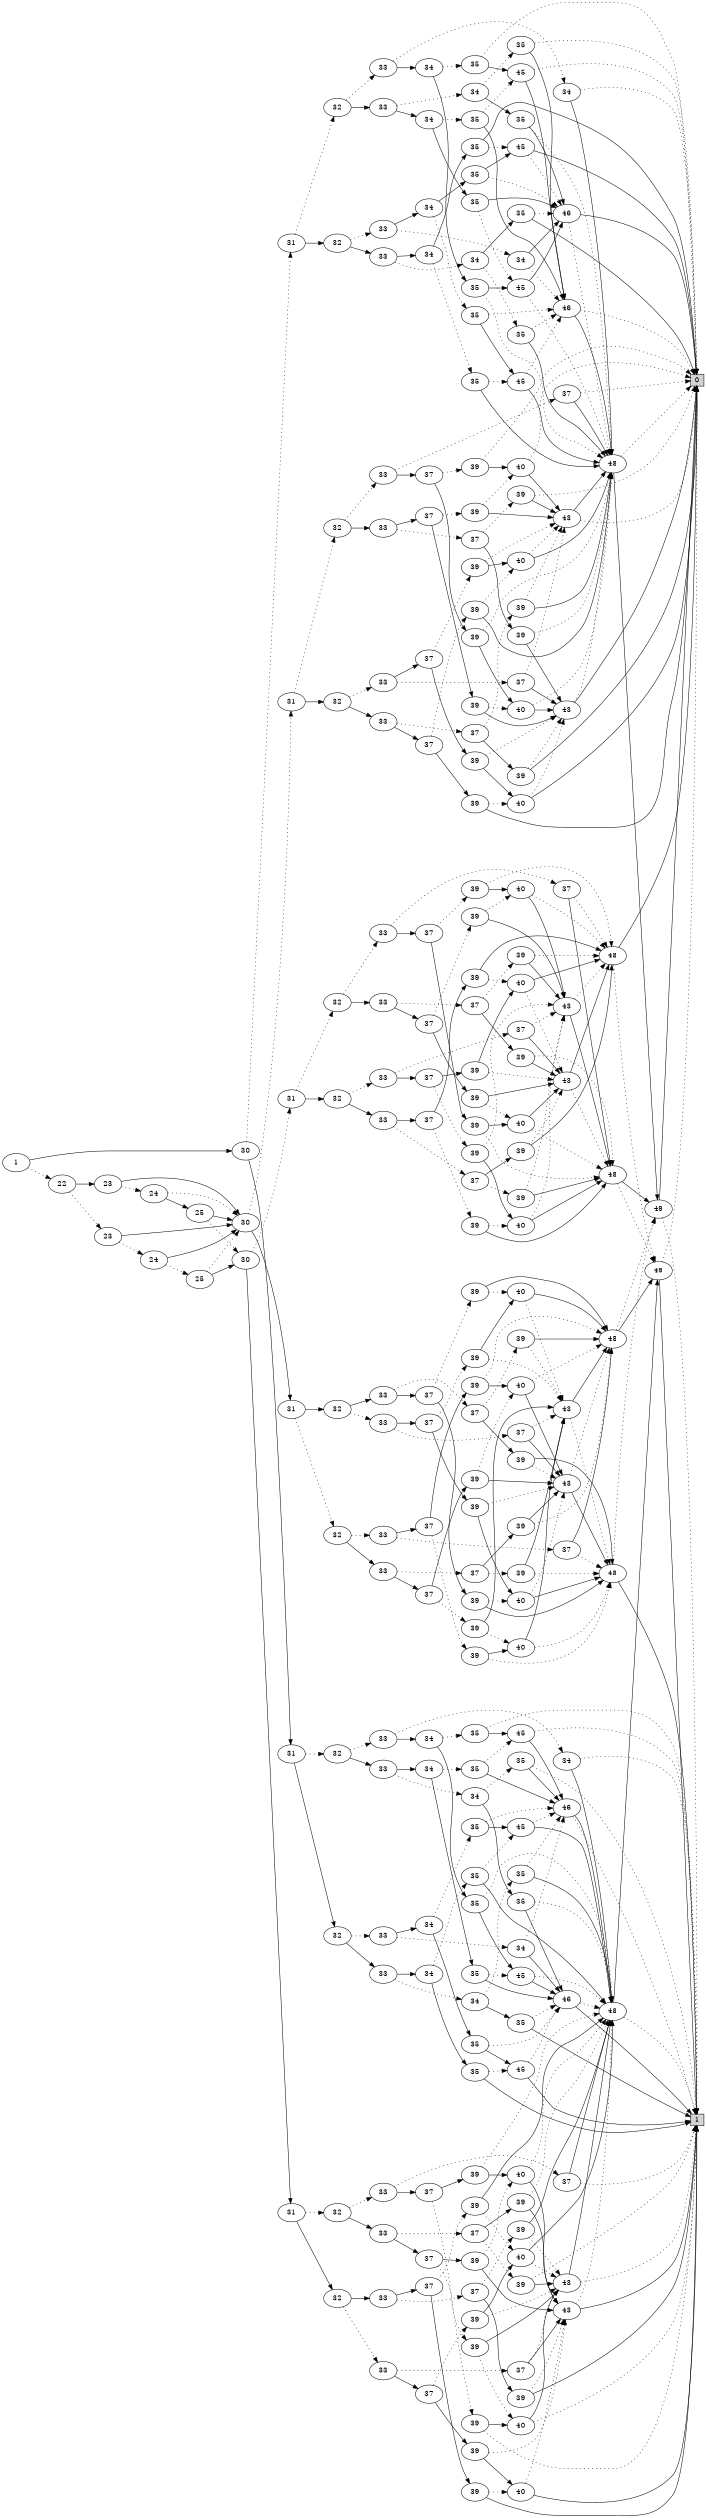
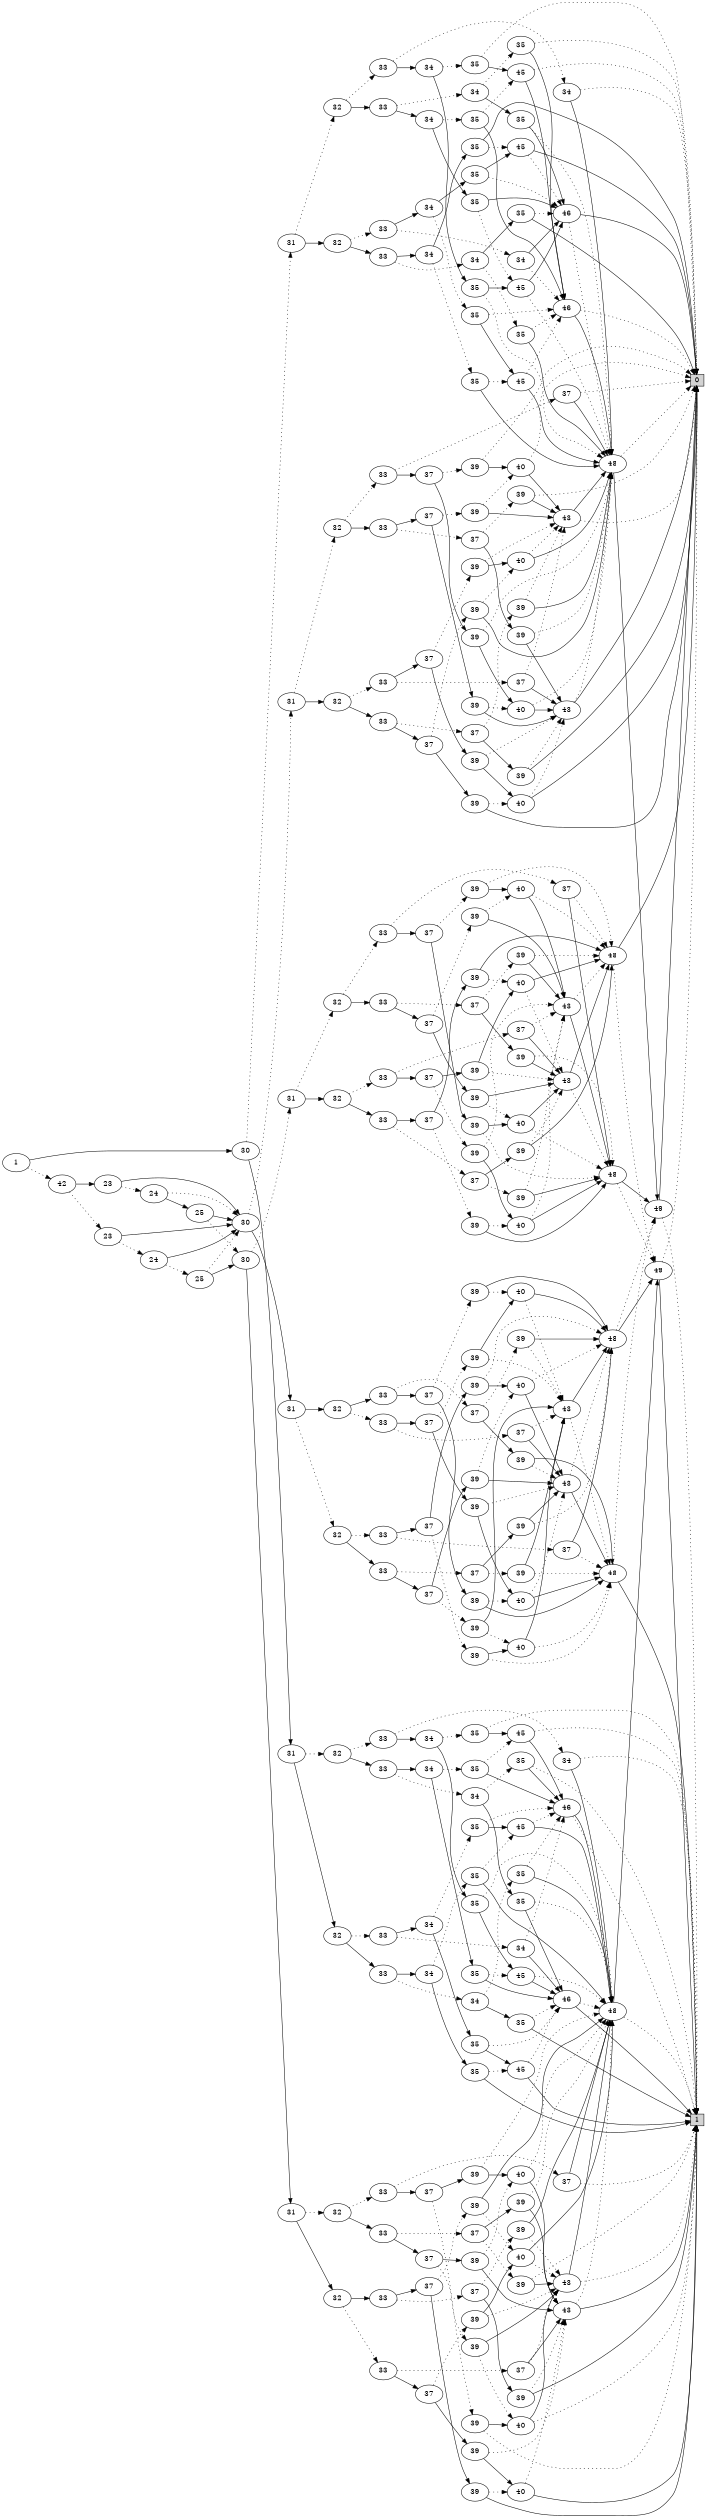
  digraph {
    rankdir=LR
    edge [style=dotted]
    n1 [height=0.3 label=0 shape=box style=filled width=0.3]
    n2 [height=0.3 label=1 shape=box style=filled width=0.3]
    n3 [label=1]
-   n4 [label=22]
+   n4 [label=42]
    n5 [label=30]
    n6 [label=23]
    n7 [label=23]
    n8 [label=31]
    n9 [label=31]
    n10 [label=24]
    n11 [label=30]
    n12 [label=24]
    n13 [label=25]
    n14 [label=31]
    n15 [label=31]
    n16 [label=30]
    n17 [label=31]
    n18 [label=31]
    n19 [label=32]
    n20 [label=32]
    n21 [label=32]
    n22 [label=32]
    n23 [label=33]
    n24 [label=33]
    n25 [label=33]
    n26 [label=33]
    n27 [label=37]
    n28 [label=37]
    n29 [label=37]
    n30 [label=37]
    n31 [label=48]
    n32 [label=39]
    n33 [label=39]
    n34 [label=49]
    n35 [label=40]
    n36 [label=40]
    n37 [label=43]
    n38 [label=43]
    n39 [label=39]
    n40 [label=39]
    n41 [label=39]
    n42 [label=39]
    n43 [label=37]
    n44 [label=37]
    n45 [label=37]
    n46 [label=37]
    n47 [label=39]
    n48 [label=39]
    n49 [label=40]
    n50 [label=40]
    n51 [label=39]
    n52 [label=39]
    n53 [label=39]
    n54 [label=39]
    n55 [label=33]
    n56 [label=33]
    n57 [label=33]
    n58 [label=33]
    n59 [label=37]
    n60 [label=37]
    n61 [label=37]
    n62 [label=37]
    n63 [label=48]
    n64 [label=48]
    n65 [label=39]
    n66 [label=39]
    n67 [label=49]
    n68 [label=40]
    n69 [label=40]
    n70 [label=43]
    n71 [label=43]
    n72 [label=39]
    n73 [label=39]
    n74 [label=39]
    n75 [label=39]
    n76 [label=37]
    n77 [label=37]
    n78 [label=37]
    n79 [label=37]
    n80 [label=39]
    n81 [label=39]
    n82 [label=40]
    n83 [label=40]
    n84 [label=39]
    n85 [label=39]
    n86 [label=39]
    n87 [label=39]
    n88 [label=32]
    n89 [label=32]
    n90 [label=32]
    n91 [label=32]
    n92 [label=33]
    n93 [label=33]
    n94 [label=33]
    n95 [label=33]
    n96 [label=37]
    n97 [label=37]
    n98 [label=37]
    n99 [label=37]
    n100 [label=48]
    n101 [label=48]
    n102 [label=39]
    n103 [label=39]
    n104 [label=40]
    n105 [label=40]
    n106 [label=43]
    n107 [label=43]
    n108 [label=39]
    n109 [label=39]
    n110 [label=39]
    n111 [label=39]
    n112 [label=37]
    n113 [label=37]
    n114 [label=37]
    n115 [label=37]
    n116 [label=39]
    n117 [label=39]
    n118 [label=40]
    n119 [label=40]
    n120 [label=39]
    n121 [label=39]
    n122 [label=39]
    n123 [label=39]
    n124 [label=33]
    n125 [label=33]
    n126 [label=33]
    n127 [label=33]
    n128 [label=37]
    n129 [label=37]
    n130 [label=37]
    n131 [label=37]
    n132 [label=48]
    n133 [label=39]
    n134 [label=39]
    n135 [label=40]
    n136 [label=40]
    n137 [label=43]
    n138 [label=43]
    n139 [label=39]
    n140 [label=39]
    n141 [label=39]
    n142 [label=39]
    n143 [label=37]
    n144 [label=37]
    n145 [label=37]
    n146 [label=37]
    n147 [label=39]
    n148 [label=39]
    n149 [label=40]
    n150 [label=40]
    n151 [label=39]
    n152 [label=39]
    n153 [label=39]
    n154 [label=39]
    n155 [label=25]
    n156 [label=32]
    n157 [label=32]
    n158 [label=32]
    n159 [label=32]
    n160 [label=33]
    n161 [label=33]
    n162 [label=33]
    n163 [label=33]
    n164 [label=34]
    n165 [label=34]
    n166 [label=34]
    n167 [label=34]
    n168 [label=35]
    n169 [label=35]
    n170 [label=45]
    n171 [label=45]
    n172 [label=46]
    n173 [label=46]
    n174 [label=35]
    n175 [label=35]
    n176 [label=35]
    n177 [label=35]
    n178 [label=34]
    n179 [label=34]
    n180 [label=34]
    n181 [label=34]
    n182 [label=35]
    n183 [label=35]
    n184 [label=45]
    n185 [label=45]
    n186 [label=35]
    n187 [label=35]
    n188 [label=35]
    n189 [label=35]
    n190 [label=33]
    n191 [label=33]
    n192 [label=33]
    n193 [label=33]
    n194 [label=34]
    n195 [label=34]
    n196 [label=34]
    n197 [label=34]
    n198 [label=35]
    n199 [label=35]
    n200 [label=45]
    n201 [label=45]
    n202 [label=46]
    n203 [label=46]
    n204 [label=35]
    n205 [label=35]
    n206 [label=35]
    n207 [label=35]
    n208 [label=34]
    n209 [label=34]
    n210 [label=34]
    n211 [label=34]
    n212 [label=35]
    n213 [label=35]
    n214 [label=45]
    n215 [label=45]
    n216 [label=35]
    n217 [label=35]
    n218 [label=35]
    n219 [label=35]
    n3 -> n4
    n3 -> n5 [style=filled]
    n4 -> n6
    n4 -> n7 [style=filled]
    n5 -> n8
    n5 -> n9 [style=filled]
    n6 -> n10
    n6 -> n11 [style=filled]
    n7 -> n11 [style=filled]
    n7 -> n12
    n8 -> n156
    n8 -> n157 [style=filled]
    n9 -> n158
    n9 -> n159 [style=filled]
    n10 -> n11 [style=filled]
    n10 -> n13
    n11 -> n14
    n11 -> n15 [style=filled]
    n12 -> n11
    n12 -> n155 [style=filled]
    n13 -> n11
    n13 -> n16 [style=filled]
    n14 -> n19
    n14 -> n20 [style=filled]
    n15 -> n21
    n15 -> n22 [style=filled]
    n16 -> n17
    n16 -> n18 [style=filled]
    n17 -> n88
    n17 -> n89 [style=filled]
    n18 -> n90
    n18 -> n91 [style=filled]
    n19 -> n23
    n19 -> n24 [style=filled]
    n20 -> n25
    n20 -> n26 [style=filled]
    n21 -> n55
    n21 -> n56 [style=filled]
    n22 -> n57
    n22 -> n58 [style=filled]
    n23 -> n27
    n23 -> n28 [style=filled]
    n24 -> n29
    n24 -> n30 [style=filled]
    n25 -> n43
    n25 -> n44 [style=filled]
    n26 -> n45
    n26 -> n46 [style=filled]
    n27 -> n1
    n27 -> n31 [style=filled]
    n28 -> n32
    n28 -> n33 [style=filled]
    n29 -> n39
    n29 -> n40 [style=filled]
    n30 -> n41
    n30 -> n42 [style=filled]
    n31 -> n1
    n31 -> n34 [style=filled]
    n32 -> n1
    n32 -> n35 [style=filled]
    n33 -> n31
    n33 -> n36 [style=filled]
    n34 -> n1 [style=filled]
    n34 -> n2
    n35 -> n1
    n35 -> n37 [style=filled]
    n36 -> n31
    n36 -> n38 [style=filled]
    n37 -> n1
    n37 -> n31 [style=filled]
    n38 -> n1 [style=filled]
    n38 -> n31
    n39 -> n1
    n39 -> n37 [style=filled]
    n40 -> n31
    n40 -> n38 [style=filled]
    n41 -> n35
    n41 -> n37 [style=filled]
    n42 -> n36
    n42 -> n38 [style=filled]
    n43 -> n37
    n43 -> n38 [style=filled]
    n44 -> n47
    n44 -> n48 [style=filled]
    n45 -> n51
    n45 -> n52 [style=filled]
    n46 -> n53
    n46 -> n54 [style=filled]
    n47 -> n37
    n47 -> n49 [style=filled]
    n48 -> n38
    n48 -> n50 [style=filled]
    n49 -> n31 [style=filled]
    n49 -> n37
    n50 -> n1 [style=filled]
    n50 -> n38
    n51 -> n31 [style=filled]
    n51 -> n37
    n52 -> n1 [style=filled]
    n52 -> n38
    n53 -> n31 [style=filled]
    n53 -> n49
    n54 -> n1 [style=filled]
    n54 -> n50
    n55 -> n59
    n55 -> n60 [style=filled]
    n56 -> n61
    n56 -> n62 [style=filled]
    n57 -> n76
    n57 -> n77 [style=filled]
    n58 -> n78
    n58 -> n79 [style=filled]
    n59 -> n63
    n59 -> n64 [style=filled]
    n60 -> n65
    n60 -> n66 [style=filled]
    n61 -> n72
    n61 -> n73 [style=filled]
    n62 -> n74
    n62 -> n75 [style=filled]
    n63 -> n2 [style=filled]
    n63 -> n34
    n64 -> n34
    n64 -> n67 [style=filled]
    n65 -> n63
    n65 -> n68 [style=filled]
    n66 -> n64
    n66 -> n69 [style=filled]
    n67 -> n1
    n67 -> n2 [style=filled]
    n68 -> n63
    n68 -> n70 [style=filled]
    n69 -> n64
    n69 -> n71 [style=filled]
    n70 -> n63
    n70 -> n64 [style=filled]
    n71 -> n63 [style=filled]
    n71 -> n64
    n72 -> n63
    n72 -> n70 [style=filled]
    n73 -> n64
    n73 -> n71 [style=filled]
    n74 -> n68
    n74 -> n70 [style=filled]
    n75 -> n69
    n75 -> n71 [style=filled]
    n76 -> n70
    n76 -> n71 [style=filled]
    n77 -> n80
    n77 -> n81 [style=filled]
    n78 -> n84
    n78 -> n85 [style=filled]
    n79 -> n86
    n79 -> n87 [style=filled]
    n80 -> n70
    n80 -> n82 [style=filled]
    n81 -> n71
    n81 -> n83 [style=filled]
    n82 -> n64 [style=filled]
    n82 -> n70
    n83 -> n63 [style=filled]
    n83 -> n71
    n84 -> n64 [style=filled]
    n84 -> n70
    n85 -> n63 [style=filled]
    n85 -> n71
    n86 -> n64 [style=filled]
    n86 -> n82
    n87 -> n63 [style=filled]
    n87 -> n83
    n88 -> n92
    n88 -> n93 [style=filled]
    n89 -> n94
    n89 -> n95 [style=filled]
    n90 -> n124
    n90 -> n125 [style=filled]
    n91 -> n126
    n91 -> n127 [style=filled]
    n92 -> n96
    n92 -> n97 [style=filled]
    n93 -> n98
    n93 -> n99 [style=filled]
    n94 -> n112
    n94 -> n113 [style=filled]
    n95 -> n114
    n95 -> n115 [style=filled]
    n96 -> n100
    n96 -> n101 [style=filled]
    n97 -> n102
    n97 -> n103 [style=filled]
    n98 -> n108
    n98 -> n109 [style=filled]
    n99 -> n110
    n99 -> n111 [style=filled]
    n100 -> n1 [style=filled]
    n100 -> n67
    n101 -> n34 [style=filled]
    n101 -> n67
    n102 -> n100
    n102 -> n104 [style=filled]
    n103 -> n101
    n103 -> n105 [style=filled]
    n104 -> n100
    n104 -> n106 [style=filled]
    n105 -> n101
    n105 -> n107 [style=filled]
    n106 -> n100
    n106 -> n101 [style=filled]
    n107 -> n100 [style=filled]
    n107 -> n101
    n108 -> n100
    n108 -> n106 [style=filled]
    n109 -> n101
    n109 -> n107 [style=filled]
    n110 -> n104
    n110 -> n106 [style=filled]
    n111 -> n105
    n111 -> n107 [style=filled]
    n112 -> n106
    n112 -> n107 [style=filled]
    n113 -> n116
    n113 -> n117 [style=filled]
    n114 -> n120
    n114 -> n121 [style=filled]
    n115 -> n122
    n115 -> n123 [style=filled]
    n116 -> n106
    n116 -> n118 [style=filled]
    n117 -> n107
    n117 -> n119 [style=filled]
    n118 -> n101 [style=filled]
    n118 -> n106
    n119 -> n100 [style=filled]
    n119 -> n107
    n120 -> n101 [style=filled]
    n120 -> n106
    n121 -> n100 [style=filled]
    n121 -> n107
    n122 -> n101 [style=filled]
    n122 -> n118
    n123 -> n100 [style=filled]
    n123 -> n119
    n124 -> n128
    n124 -> n129 [style=filled]
    n125 -> n130
    n125 -> n131 [style=filled]
    n126 -> n143
    n126 -> n144 [style=filled]
    n127 -> n145
    n127 -> n146 [style=filled]
    n128 -> n2
    n128 -> n132 [style=filled]
    n129 -> n133
    n129 -> n134 [style=filled]
    n130 -> n139
    n130 -> n140 [style=filled]
    n131 -> n141
    n131 -> n142 [style=filled]
    n132 -> n2
    n132 -> n67 [style=filled]
    n133 -> n2
    n133 -> n135 [style=filled]
    n134 -> n132
    n134 -> n136 [style=filled]
    n135 -> n2
    n135 -> n137 [style=filled]
    n136 -> n132
    n136 -> n138 [style=filled]
    n137 -> n2
    n137 -> n132 [style=filled]
    n138 -> n2 [style=filled]
    n138 -> n132
    n139 -> n2
    n139 -> n137 [style=filled]
    n140 -> n132
    n140 -> n138 [style=filled]
    n141 -> n135
    n141 -> n137 [style=filled]
    n142 -> n136
    n142 -> n138 [style=filled]
    n143 -> n137
    n143 -> n138 [style=filled]
    n144 -> n147
    n144 -> n148 [style=filled]
    n145 -> n151
    n145 -> n152 [style=filled]
    n146 -> n153
    n146 -> n154 [style=filled]
    n147 -> n137
    n147 -> n149 [style=filled]
    n148 -> n138
    n148 -> n150 [style=filled]
    n149 -> n132 [style=filled]
    n149 -> n137
    n150 -> n2 [style=filled]
    n150 -> n138
    n151 -> n132 [style=filled]
    n151 -> n137
    n152 -> n2 [style=filled]
    n152 -> n138
    n153 -> n132 [style=filled]
    n153 -> n149
    n154 -> n2 [style=filled]
    n154 -> n150
    n155 -> n11 [style=filled]
    n155 -> n16
    n156 -> n160
    n156 -> n161 [style=filled]
    n157 -> n162
    n157 -> n163 [style=filled]
    n158 -> n190
    n158 -> n191 [style=filled]
    n159 -> n192
    n159 -> n193 [style=filled]
    n160 -> n164
    n160 -> n165 [style=filled]
    n161 -> n166
    n161 -> n167 [style=filled]
    n162 -> n178
    n162 -> n179 [style=filled]
    n163 -> n180
    n163 -> n181 [style=filled]
    n164 -> n1
    n164 -> n31 [style=filled]
    n165 -> n168
    n165 -> n169 [style=filled]
    n166 -> n174
    n166 -> n175 [style=filled]
    n167 -> n176
    n167 -> n177 [style=filled]
    n168 -> n1
    n168 -> n170 [style=filled]
    n169 -> n31
    n169 -> n171 [style=filled]
    n170 -> n1
    n170 -> n172 [style=filled]
    n171 -> n31
    n171 -> n173 [style=filled]
    n172 -> n1
    n172 -> n31 [style=filled]
    n173 -> n1 [style=filled]
    n173 -> n31
    n174 -> n1
    n174 -> n172 [style=filled]
    n175 -> n31
    n175 -> n173 [style=filled]
    n176 -> n170
    n176 -> n172 [style=filled]
    n177 -> n171
    n177 -> n173 [style=filled]
    n178 -> n172
    n178 -> n173 [style=filled]
    n179 -> n182
    n179 -> n183 [style=filled]
    n180 -> n186
    n180 -> n187 [style=filled]
    n181 -> n188
    n181 -> n189 [style=filled]
    n182 -> n172
    n182 -> n184 [style=filled]
    n183 -> n173
    n183 -> n185 [style=filled]
    n184 -> n31 [style=filled]
    n184 -> n172
    n185 -> n1 [style=filled]
    n185 -> n173
    n186 -> n31 [style=filled]
    n186 -> n172
    n187 -> n1 [style=filled]
    n187 -> n173
    n188 -> n31 [style=filled]
    n188 -> n184
    n189 -> n1 [style=filled]
    n189 -> n185
    n190 -> n194
    n190 -> n195 [style=filled]
    n191 -> n196
    n191 -> n197 [style=filled]
    n192 -> n208
    n192 -> n209 [style=filled]
    n193 -> n210
    n193 -> n211 [style=filled]
    n194 -> n2
    n194 -> n132 [style=filled]
    n195 -> n198
    n195 -> n199 [style=filled]
    n196 -> n204
    n196 -> n205 [style=filled]
    n197 -> n206
    n197 -> n207 [style=filled]
    n198 -> n2
    n198 -> n200 [style=filled]
    n199 -> n132
    n199 -> n201 [style=filled]
    n200 -> n2
    n200 -> n202 [style=filled]
    n201 -> n132
    n201 -> n203 [style=filled]
    n202 -> n2
    n202 -> n132 [style=filled]
    n203 -> n2 [style=filled]
    n203 -> n132
    n204 -> n2
    n204 -> n202 [style=filled]
    n205 -> n132
    n205 -> n203 [style=filled]
    n206 -> n200
    n206 -> n202 [style=filled]
    n207 -> n201
    n207 -> n203 [style=filled]
    n208 -> n202
    n208 -> n203 [style=filled]
    n209 -> n212
    n209 -> n213 [style=filled]
    n210 -> n216
    n210 -> n217 [style=filled]
    n211 -> n218
    n211 -> n219 [style=filled]
    n212 -> n202
    n212 -> n214 [style=filled]
    n213 -> n203
    n213 -> n215 [style=filled]
    n214 -> n132 [style=filled]
    n214 -> n202
    n215 -> n2 [style=filled]
    n215 -> n203
    n216 -> n132 [style=filled]
    n216 -> n202
    n217 -> n2 [style=filled]
    n217 -> n203
    n218 -> n132 [style=filled]
    n218 -> n214
    n219 -> n2 [style=filled]
    n219 -> n215
  }
